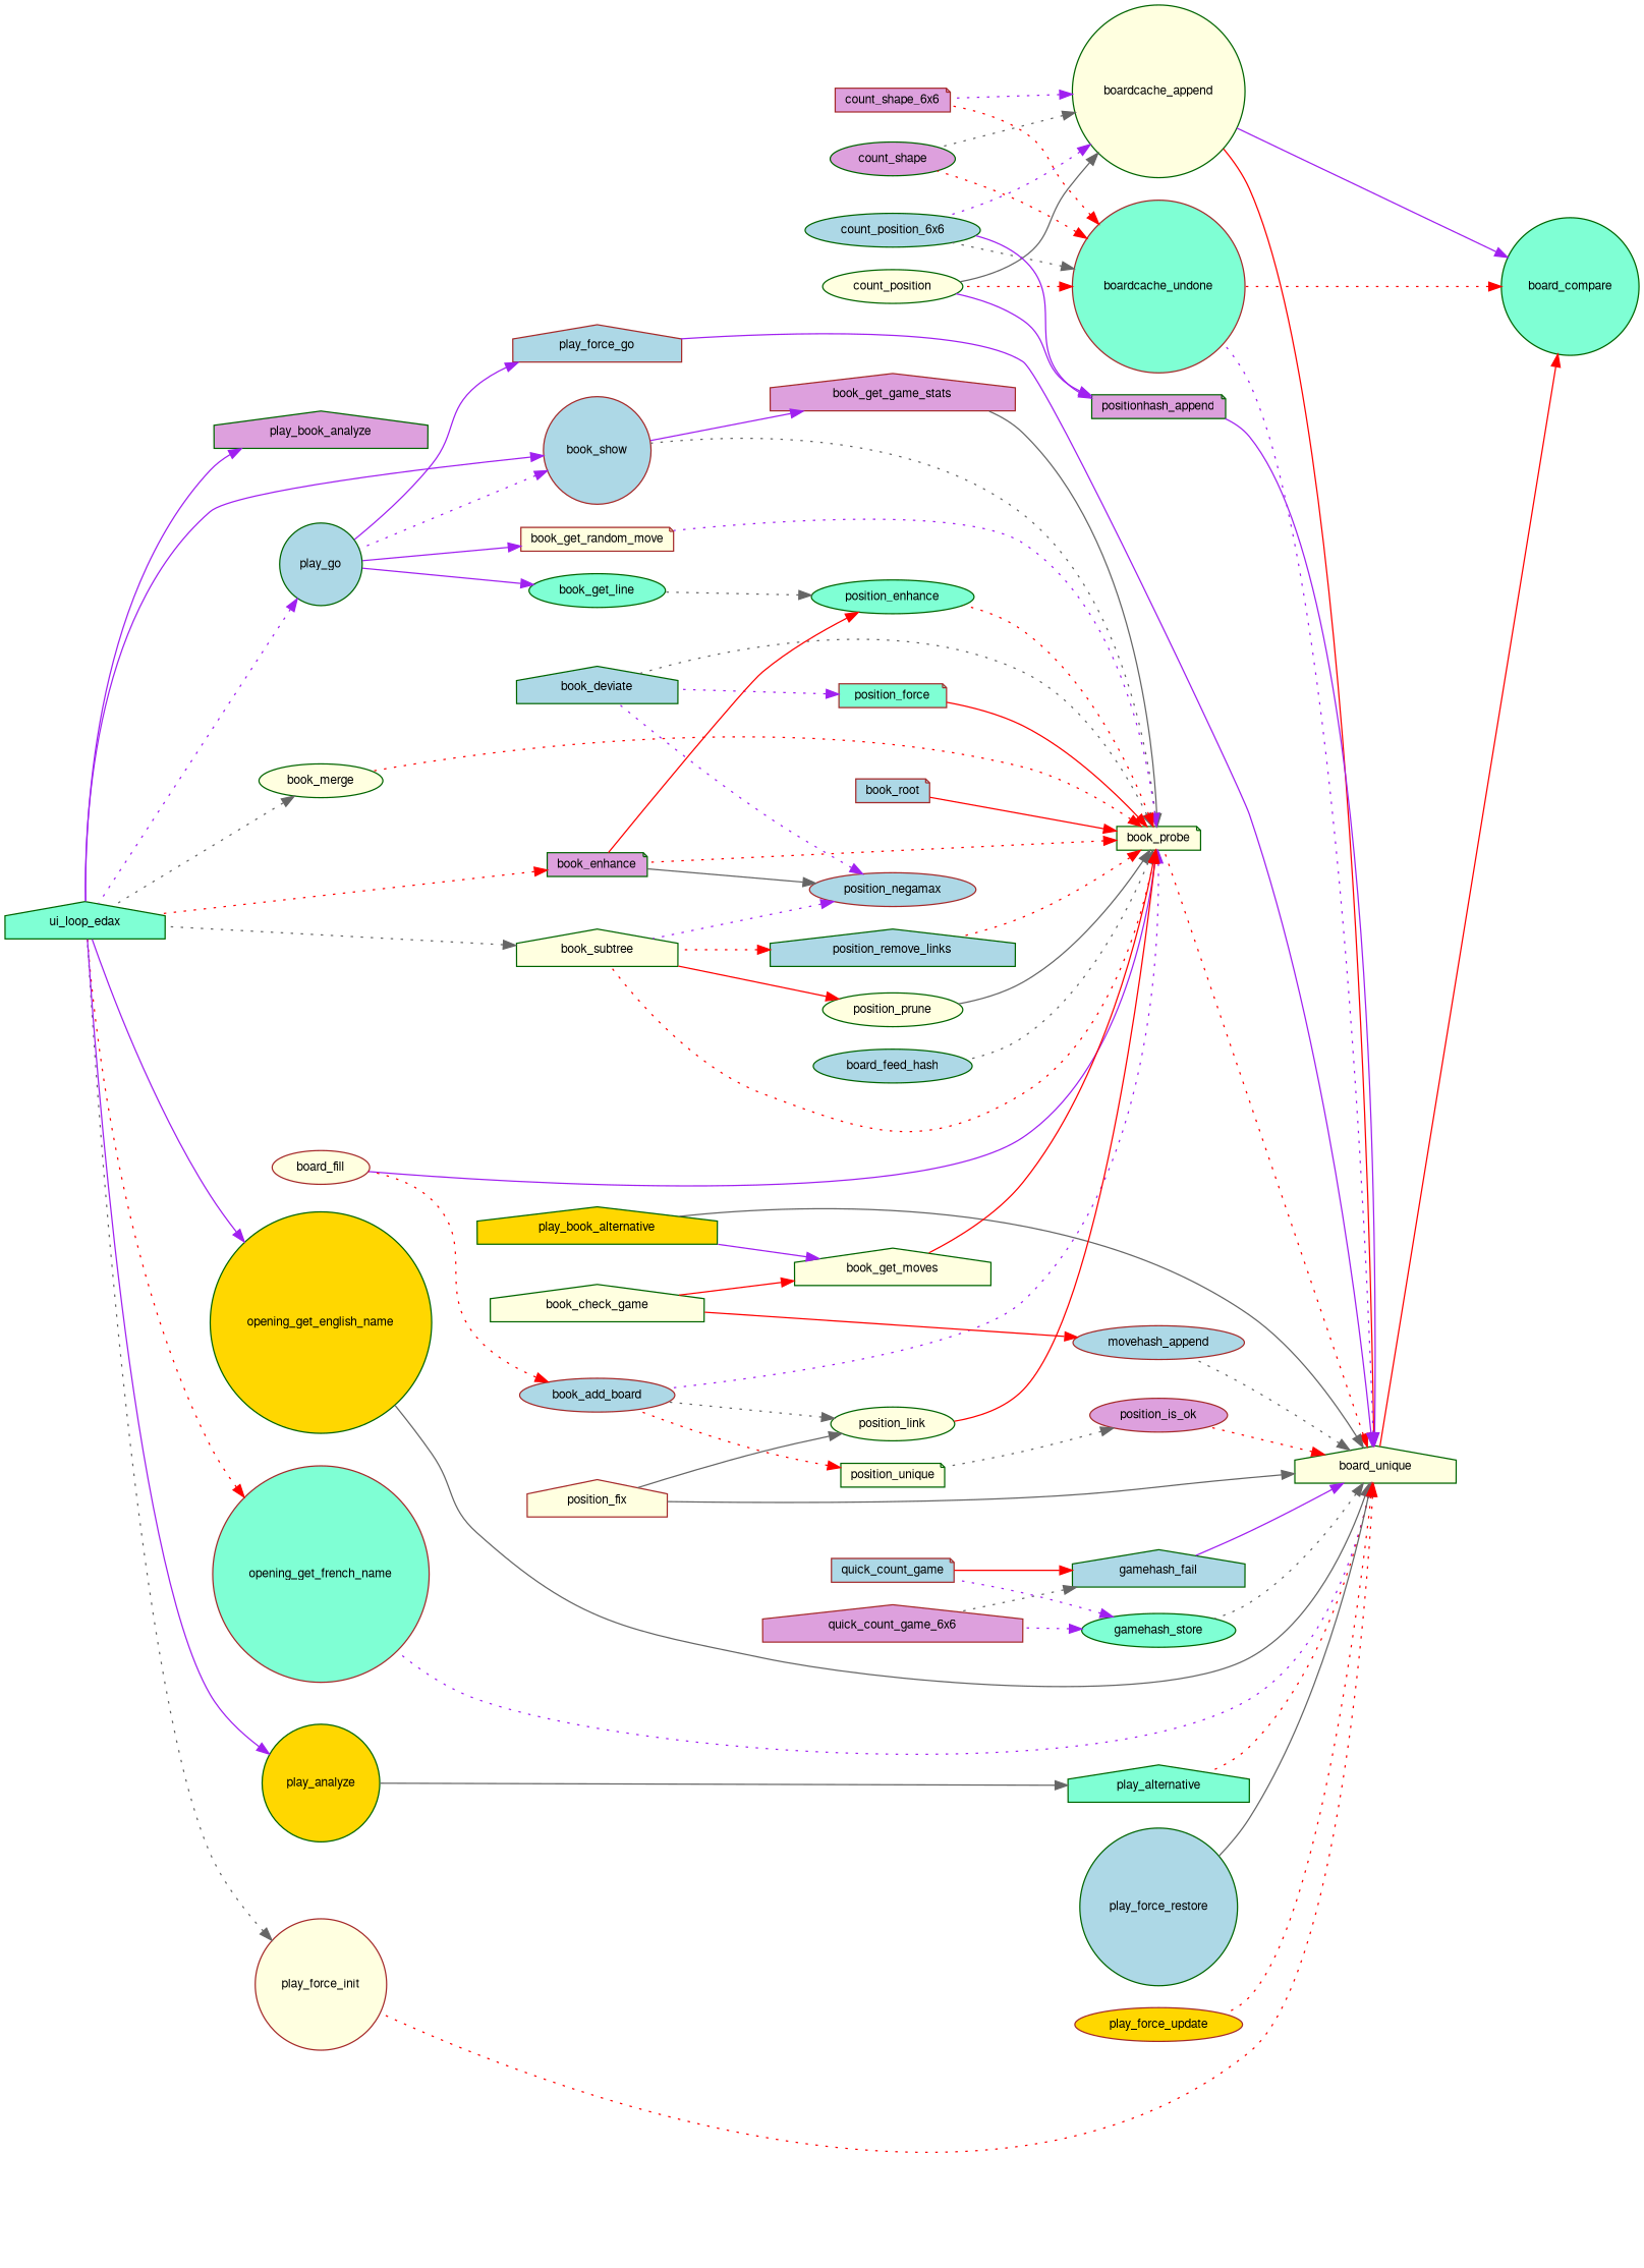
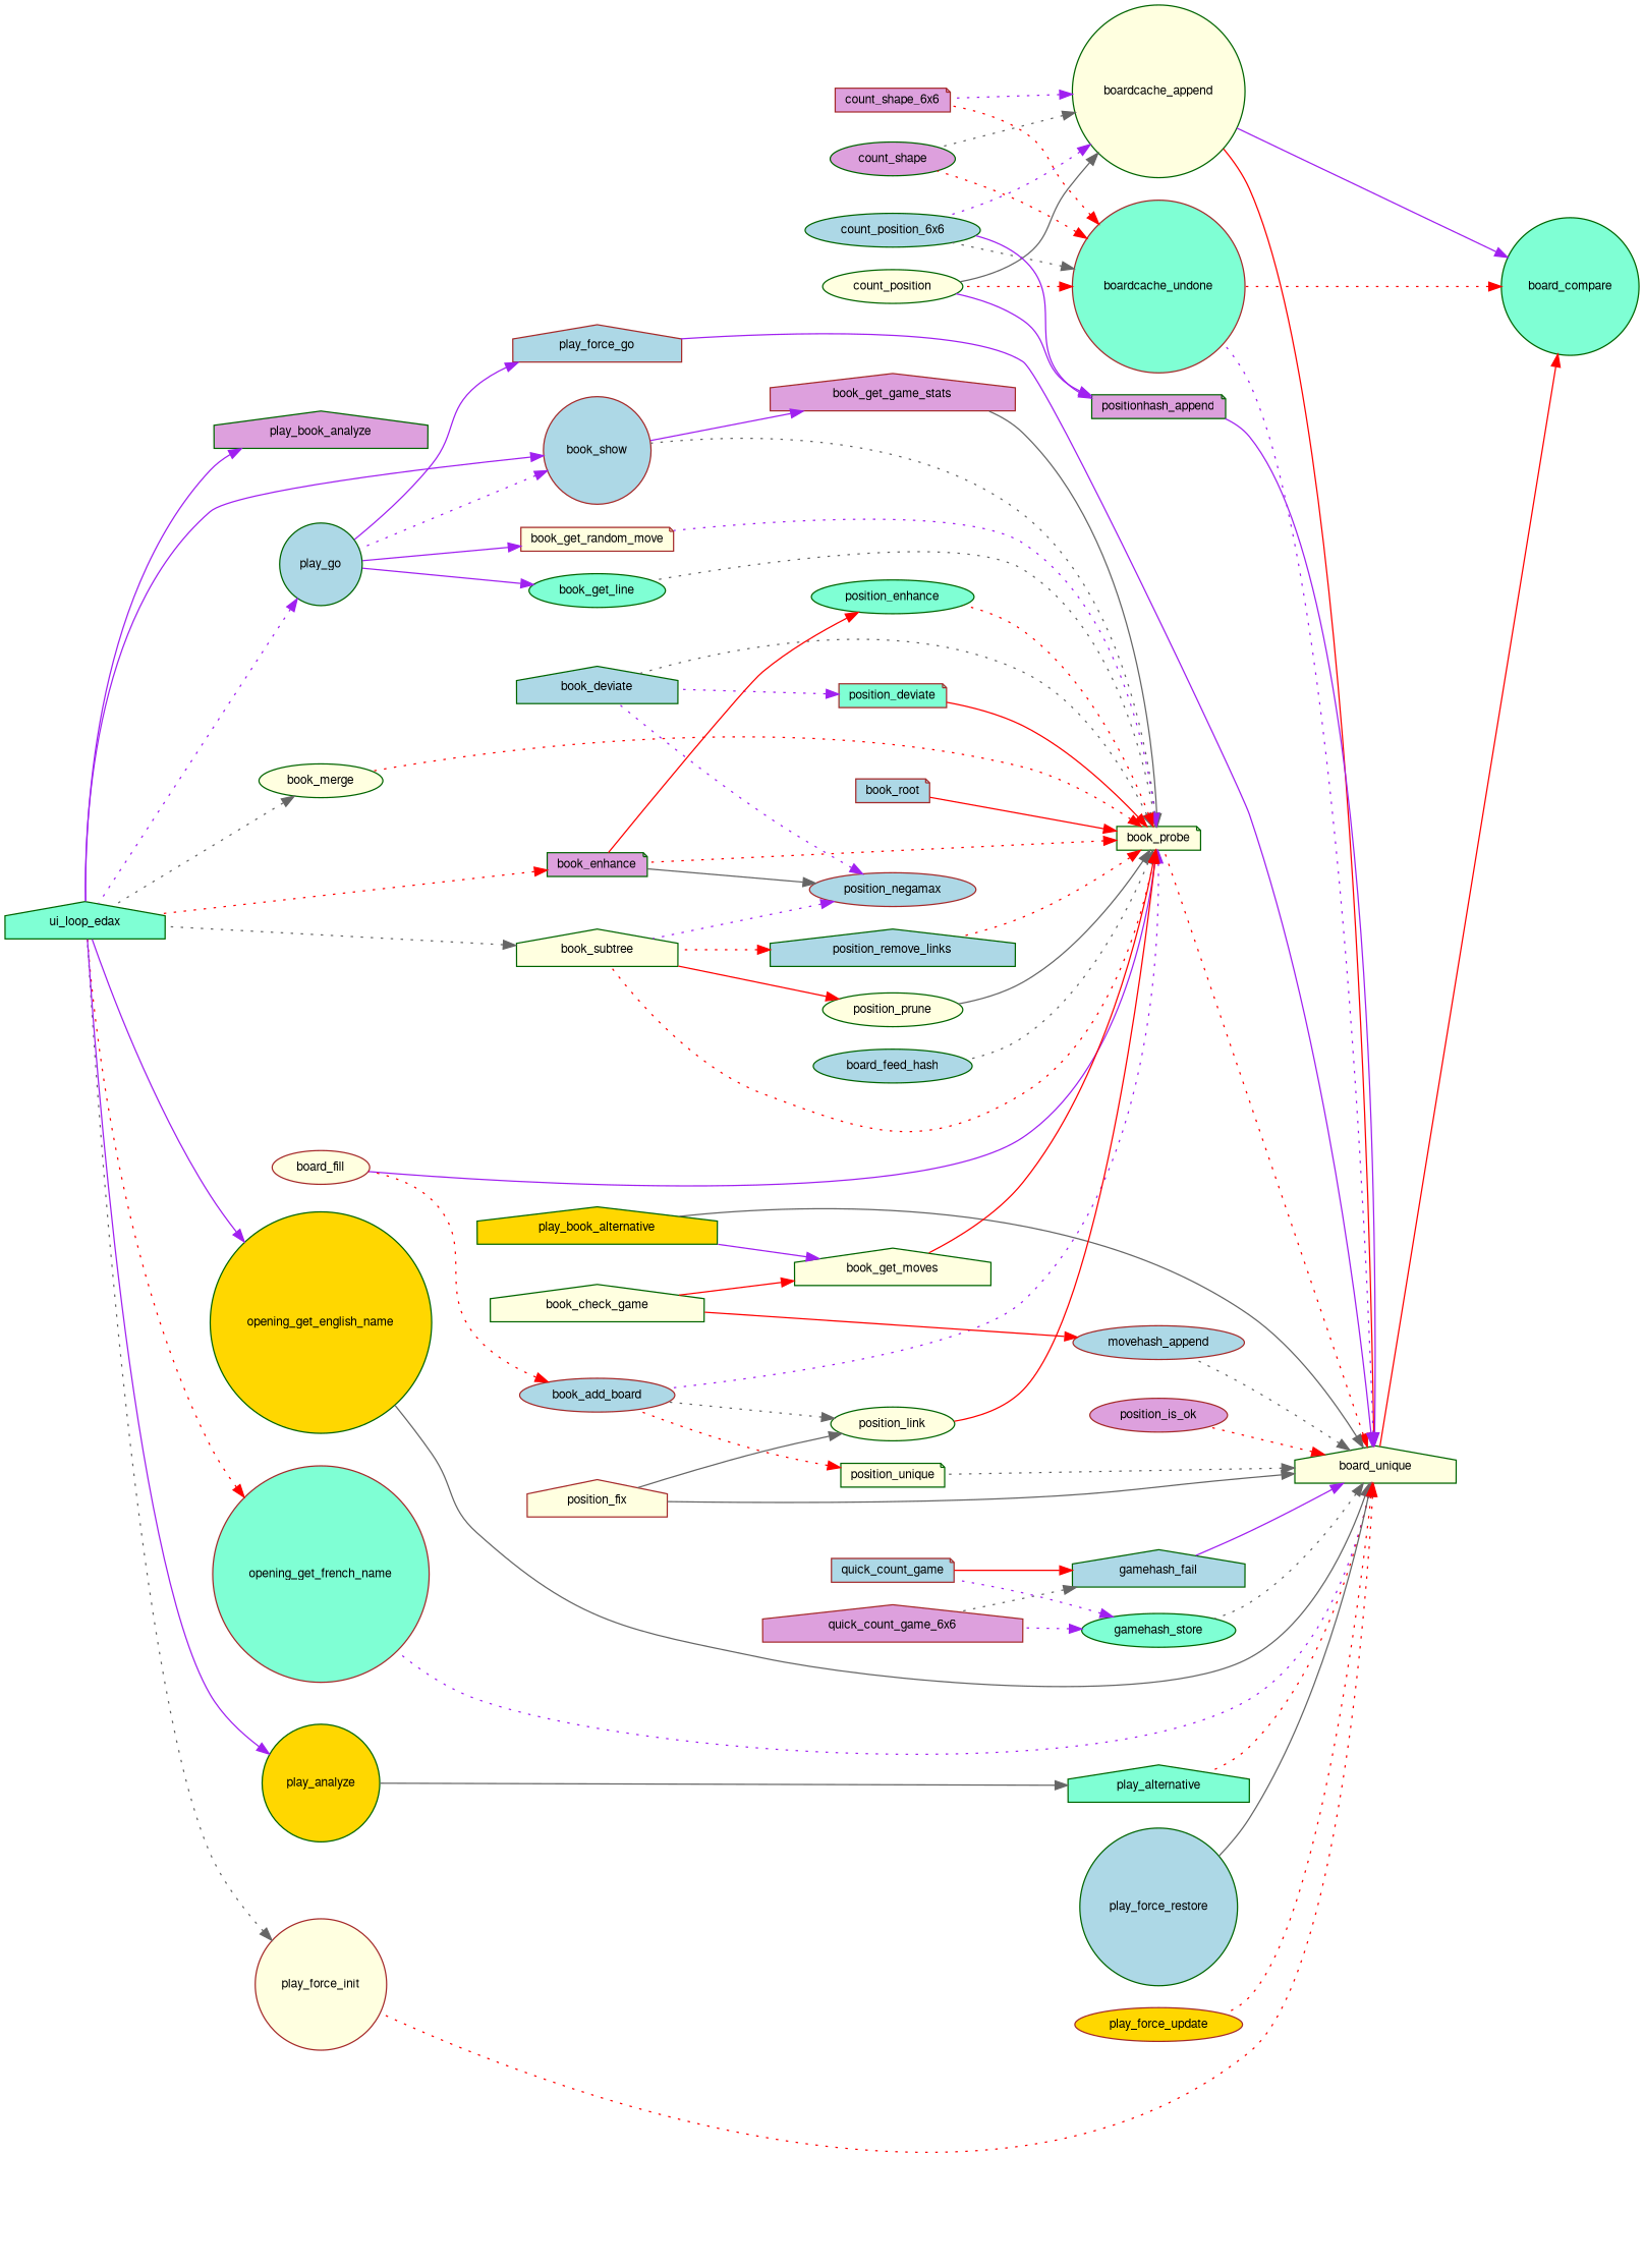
  digraph {
    rankdir=RL
    node [color=darkgreen fillcolor=lightyellow fontname=FreeSans fontsize=10 shape=ellipse style=filled]
    edge [color=red dir=back fontname=FreeSans fontsize=10 labelfontname=FreeSans labelfontsize=10 style=dotted]
    n1 [fillcolor=aquamarine fontcolor=black height=0.2 label=board_compare shape=circle width=0.4]
    n2 [height=0.2 label=board_unique shape=house width=0.4]
    n3 [height=0.2 label=boardcache_append shape=circle width=0.4]
    n4 [color=brown fillcolor=aquamarine height=0.2 label=boardcache_undone shape=circle width=0.4]
    n5 [height=0.2 label=book_probe shape=note width=0.4]
    n6 [fillcolor=gold height=0.2 label=play_book_alternative shape=house width=0.4]
    n7 [color=brown height=0.2 label=position_fix shape=house width=0.4]
    n8 [fillcolor=lightblue height=0.2 label=gamehash_fail shape=house width=0.4]
    n9 [fillcolor=aquamarine height=0.2 label=gamehash_store width=0.4]
    n10 [color=brown fillcolor=lightblue height=0.2 label=movehash_append width=0.4]
    n11 [fillcolor=gold height=0.2 label=opening_get_english_name shape=circle width=0.4]
    n12 [color=brown fillcolor=aquamarine height=0.2 label=opening_get_french_name shape=circle width=0.4]
    n13 [fillcolor=aquamarine height=0.2 label=play_alternative shape=house width=0.4]
    n14 [color=brown fillcolor=lightblue height=0.2 label=play_force_go shape=house width=0.4]
    n15 [color=brown height=0.2 label=play_force_init shape=circle width=0.4]
    n16 [fillcolor=lightblue height=0.2 label=play_force_restore shape=circle width=0.4]
    n17 [color=brown fillcolor=gold height=0.2 label=play_force_update width=0.4]
    n18 [color=brown fillcolor=plum height=0.2 label=position_is_ok width=0.4]
    n19 [height=0.2 label=position_unique shape=note width=0.4]
    n20 [fillcolor=plum height=0.2 label=positionhash_append shape=note width=0.4]
    n21 [height=0.2 label=count_position width=0.4]
    n22 [fillcolor=lightblue height=0.2 label=count_position_6x6 width=0.4]
    n23 [fillcolor=plum height=0.2 label=count_shape width=0.4]
    n24 [color=brown fillcolor=plum height=0.2 label=count_shape_6x6 shape=note width=0.4]
    n25 [fillcolor=lightblue height=0.2 label=board_feed_hash width=0.4]
    n26 [color=brown height=0.2 label=board_fill width=0.4]
    n27 [color=brown fillcolor=lightblue height=0.2 label=book_add_board width=0.4]
    n28 [fillcolor=lightblue height=0.2 label=book_deviate shape=house width=0.4]
    n29 [fillcolor=plum height=0.2 label=book_enhance shape=note width=0.4]
    n30 [color=brown fillcolor=plum height=0.2 label=book_get_game_stats shape=house width=0.4]
    n31 [color=brown fillcolor=lightblue height=0.2 label=book_show shape=circle width=0.4]
    n32 [fillcolor=aquamarine height=0.2 label=book_get_line width=0.4]
    n33 [height=0.2 label=book_get_moves shape=house width=0.4]
    n34 [color=brown height=0.2 label=book_get_random_move shape=note width=0.4]
    n35 [height=0.2 label=book_merge width=0.4]
    n36 [color=brown fillcolor=lightblue height=0.2 label=book_root shape=note width=0.4]
    n37 [height=0.2 label=book_subtree shape=house width=0.4]
-   n38 [color=brown fillcolor=aquamarine height=0.2 label=position_force shape=note width=0.4]
+   n38 [color=brown fillcolor=aquamarine height=0.2 label=position_deviate shape=note width=0.4]
    n39 [fillcolor=aquamarine height=0.2 label=position_enhance width=0.4]
    n40 [height=0.2 label=position_link width=0.4]
    n41 [height=0.2 label=position_prune width=0.4]
    n42 [fillcolor=lightblue height=0.2 label=position_remove_links shape=house width=0.4]
    n43 [color=brown fillcolor=lightblue height=0.2 label=quick_count_game shape=note width=0.4]
    n44 [color=brown fillcolor=plum height=0.2 label=quick_count_game_6x6 shape=house width=0.4]
    n45 [height=0.2 label=book_check_game shape=house width=0.4]
    n46 [fillcolor=aquamarine height=0.2 label=ui_loop_edax shape=house width=0.4]
    n47 [fillcolor=gold height=0.2 label=play_analyze shape=circle width=0.4]
    n48 [fillcolor=lightblue height=0.2 label=play_go shape=circle width=0.4]
    n49 [color=brown fillcolor=lightblue height=0.2 label=position_negamax width=0.4]
    n50 [fillcolor=plum height=0.2 label=play_book_analyze shape=house width=0.4]
    n1 -> n2 [style=solid]
    n1 -> n3 [color=purple style=solid]
    n1 -> n4
    n2 -> n3 [style=solid]
    n2 -> n4 [color=purple]
    n2 -> n5
    n2 -> n6 [color=gray40 style=solid]
    n2 -> n7 [color=gray40 style=solid]
    n2 -> n8 [color=purple style=solid]
    n2 -> n9 [color=gray40]
    n2 -> n10 [color=gray40]
    n2 -> n11 [color=gray40 style=solid]
    n2 -> n12 [color=purple]
    n2 -> n13
    n2 -> n14 [color=purple style=solid]
    n2 -> n15
    n2 -> n16 [color=gray40 style=solid]
    n2 -> n17
    n2 -> n18
-   n18 -> n19 [color=gray40]
+   n2 -> n19 [color=gray40]
    n2 -> n20 [color=purple style=solid]
    n3 -> n21 [color=gray40 style=solid]
    n3 -> n22 [color=purple]
    n3 -> n23 [color=gray40]
    n3 -> n24 [color=purple]
    n4 -> n21
    n4 -> n22 [color=gray40]
    n4 -> n23
    n4 -> n24
    n5 -> n25 [color=gray40]
    n5 -> n26 [color=purple style=solid]
    n5 -> n27 [color=purple]
    n5 -> n28 [color=gray40]
    n5 -> n29
    n5 -> n30 [color=gray40 style=solid]
    n5 -> n31 [color=gray40]
-   n39 -> n32 [color=gray40]
+   n5 -> n32 [color=gray40]
    n5 -> n33 [style=solid]
    n5 -> n34 [color=purple]
    n5 -> n35
    n5 -> n36 [style=solid]
    n5 -> n37
    n5 -> n38 [style=solid]
    n5 -> n39
    n5 -> n40 [style=solid]
    n5 -> n41 [color=gray40 style=solid]
    n5 -> n42
    n8 -> n43 [style=solid]
    n8 -> n44 [color=gray40]
    n9 -> n43 [color=purple]
    n9 -> n44 [color=purple]
    n10 -> n45 [style=solid]
    n11 -> n46 [color=purple style=solid]
    n12 -> n46
    n13 -> n47 [color=gray40 style=solid]
    n14 -> n48 [color=purple style=solid]
    n15 -> n46 [color=gray40]
    n19 -> n27
    n20 -> n21 [color=purple style=solid]
    n20 -> n22 [color=purple style=solid]
    n27 -> n26
    n29 -> n46
    n30 -> n31 [color=purple style=solid]
    n31 -> n46 [color=purple style=solid]
    n31 -> n48 [color=purple]
    n32 -> n48 [color=purple style=solid]
    n33 -> n6 [color=purple style=solid]
    n33 -> n45 [style=solid]
    n34 -> n48 [color=purple style=solid]
    n35 -> n46 [color=gray40]
    n37 -> n46 [color=gray40]
    n38 -> n28 [color=purple]
    n39 -> n29 [style=solid]
    n40 -> n7 [color=gray40 style=solid]
    n40 -> n27 [color=gray40]
    n41 -> n37 [style=solid]
    n42 -> n37
    n47 -> n46 [color=purple style=solid]
    n48 -> n46 [color=purple]
    n49 -> n28 [color=purple]
    n49 -> n29 [color=gray40 style=solid]
    n49 -> n37 [color=purple]
    n50 -> n46 [color=purple style=solid]
  }
